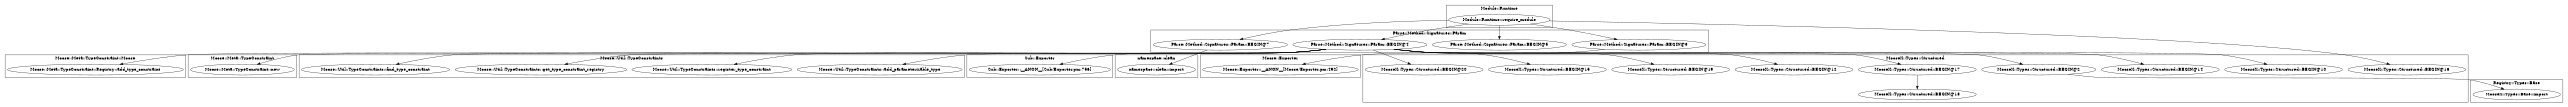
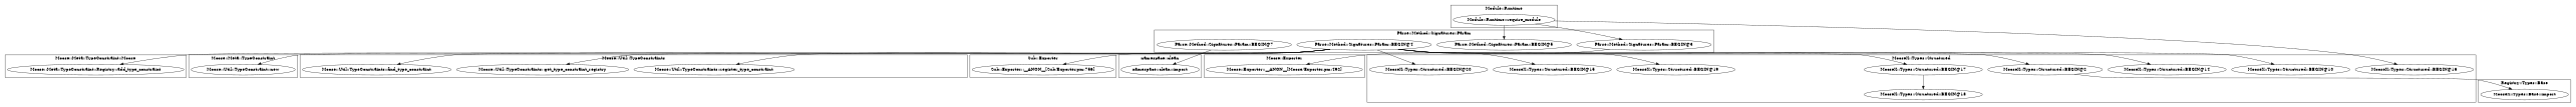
  digraph {
    "Parse::Method::Signatures::Param::BEGIN@5"
    "Parse::Method::Signatures::Param::BEGIN@4"
    "Parse::Method::Signatures::Param::BEGIN@7"
    "Parse::Method::Signatures::Param::BEGIN@3"
    "namespace::clean::import"
    "Moose::Meta::TypeConstraint::Registry::add_type_constraint"
    "Moose::Exporter::__ANON__[Moose/Exporter.pm:492]"
    "Module::Runtime::require_module"
    "MooseX::Types::Base::import"
-   "Moose::Meta::TypeConstraint::new"
+   "Moose::Meta::TypeConstraint::new" [label="Moose::Util::TypeConstraint::new"]
    "Moose::Util::TypeConstraints::get_type_constraint_registry"
    "Moose::Util::TypeConstraints::find_type_constraint"
-   "Moose::Util::TypeConstraints::add_parameterizable_type"
    "Moose::Util::TypeConstraints::register_type_constraint"
    "Sub::Exporter::__ANON__[Sub/Exporter.pm:756]"
-   "MooseX::Types::Structured::BEGIN@12"
    "MooseX::Types::Structured::BEGIN@18"
    "MooseX::Types::Structured::BEGIN@19"
    "MooseX::Types::Structured::BEGIN@16"
    "MooseX::Types::Structured::BEGIN@20"
    "MooseX::Types::Structured::BEGIN@10"
    "MooseX::Types::Structured::BEGIN@14"
    "MooseX::Types::Structured::BEGIN@17"
    "MooseX::Types::Structured::BEGIN@2"
    "MooseX::Types::Structured::BEGIN@15"
    subgraph cluster_1 {
      label="Parse::Method::Signatures::Param"
      "Parse::Method::Signatures::Param::BEGIN@5"
      "Parse::Method::Signatures::Param::BEGIN@4"
      "Parse::Method::Signatures::Param::BEGIN@7"
      "Parse::Method::Signatures::Param::BEGIN@3"
    }
    subgraph cluster_2 {
      label="namespace::clean"
      "namespace::clean::import"
    }
    subgraph cluster_3 {
      label="Moose::Meta::TypeConstraint::Moose"
      "Moose::Meta::TypeConstraint::Registry::add_type_constraint"
    }
    subgraph cluster_4 {
      label="Moose::Exporter"
      "Moose::Exporter::__ANON__[Moose/Exporter.pm:492]"
    }
    subgraph cluster_5 {
      label="Module::Runtime"
      "Module::Runtime::require_module"
    }
    subgraph cluster_6 {
      label="Registry::Types::Base"
      "MooseX::Types::Base::import"
    }
    subgraph cluster_7 {
      label="Moose::Meta::TypeConstraint"
      "Moose::Meta::TypeConstraint::new"
    }
    subgraph cluster_8 {
      label="Moose::Util::TypeConstraints"
      "Moose::Util::TypeConstraints::get_type_constraint_registry"
      "Moose::Util::TypeConstraints::find_type_constraint"
-     "Moose::Util::TypeConstraints::add_parameterizable_type"
      "Moose::Util::TypeConstraints::register_type_constraint"
    }
    subgraph cluster_9 {
      label="Sub::Exporter"
      "Sub::Exporter::__ANON__[Sub/Exporter.pm:756]"
    }
    subgraph cluster_10 {
      label="MooseX::Types::Structured"
-     "MooseX::Types::Structured::BEGIN@12"
      "MooseX::Types::Structured::BEGIN@18"
      "MooseX::Types::Structured::BEGIN@19"
      "MooseX::Types::Structured::BEGIN@16"
      "MooseX::Types::Structured::BEGIN@20"
      "MooseX::Types::Structured::BEGIN@10"
      "MooseX::Types::Structured::BEGIN@14"
      "MooseX::Types::Structured::BEGIN@17"
      "MooseX::Types::Structured::BEGIN@2"
      "MooseX::Types::Structured::BEGIN@15"
    }
    "Parse::Method::Signatures::Param::BEGIN@4" -> "Moose::Meta::TypeConstraint::Registry::add_type_constraint"
    "Parse::Method::Signatures::Param::BEGIN@4" -> "Moose::Meta::TypeConstraint::new"
    "Parse::Method::Signatures::Param::BEGIN@4" -> "Moose::Util::TypeConstraints::get_type_constraint_registry"
    "Parse::Method::Signatures::Param::BEGIN@4" -> "Moose::Util::TypeConstraints::find_type_constraint"
-   "Parse::Method::Signatures::Param::BEGIN@4" -> "Moose::Util::TypeConstraints::add_parameterizable_type"
    "Parse::Method::Signatures::Param::BEGIN@4" -> "Moose::Util::TypeConstraints::register_type_constraint"
    "Parse::Method::Signatures::Param::BEGIN@4" -> "Sub::Exporter::__ANON__[Sub/Exporter.pm:756]"
-   "Parse::Method::Signatures::Param::BEGIN@4" -> "MooseX::Types::Structured::BEGIN@12"
    "Parse::Method::Signatures::Param::BEGIN@4" -> "MooseX::Types::Structured::BEGIN@19"
    "Parse::Method::Signatures::Param::BEGIN@4" -> "MooseX::Types::Structured::BEGIN@20"
    "Parse::Method::Signatures::Param::BEGIN@4" -> "MooseX::Types::Structured::BEGIN@10"
    "Parse::Method::Signatures::Param::BEGIN@4" -> "MooseX::Types::Structured::BEGIN@14"
    "Parse::Method::Signatures::Param::BEGIN@4" -> "MooseX::Types::Structured::BEGIN@17"
    "Parse::Method::Signatures::Param::BEGIN@4" -> "MooseX::Types::Structured::BEGIN@2"
    "Parse::Method::Signatures::Param::BEGIN@4" -> "MooseX::Types::Structured::BEGIN@15"
    "Parse::Method::Signatures::Param::BEGIN@7" -> "namespace::clean::import"
    "Parse::Method::Signatures::Param::BEGIN@3" -> "Moose::Exporter::__ANON__[Moose/Exporter.pm:492]"
    "Module::Runtime::require_module" -> "Parse::Method::Signatures::Param::BEGIN@5"
-   "Module::Runtime::require_module" -> "Parse::Method::Signatures::Param::BEGIN@4"
-   "Module::Runtime::require_module" -> "Parse::Method::Signatures::Param::BEGIN@7"
    "Module::Runtime::require_module" -> "Parse::Method::Signatures::Param::BEGIN@3"
    "Module::Runtime::require_module" -> "MooseX::Types::Structured::BEGIN@16"
    "MooseX::Types::Structured::BEGIN@17" -> "MooseX::Types::Structured::BEGIN@18"
    "MooseX::Types::Structured::BEGIN@2" -> "MooseX::Types::Base::import"
  }
